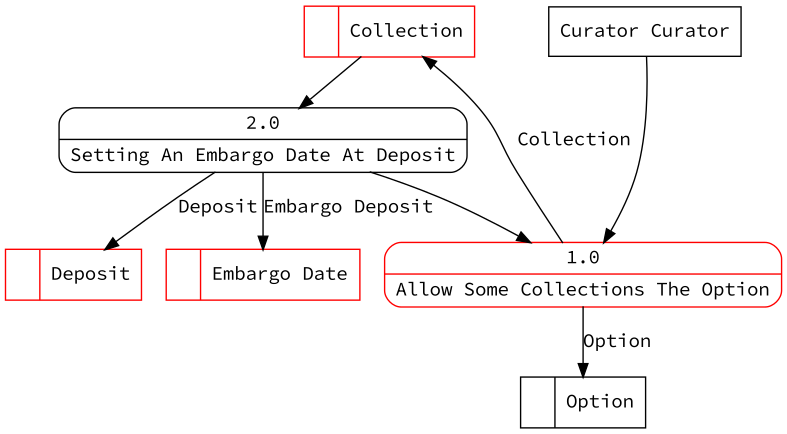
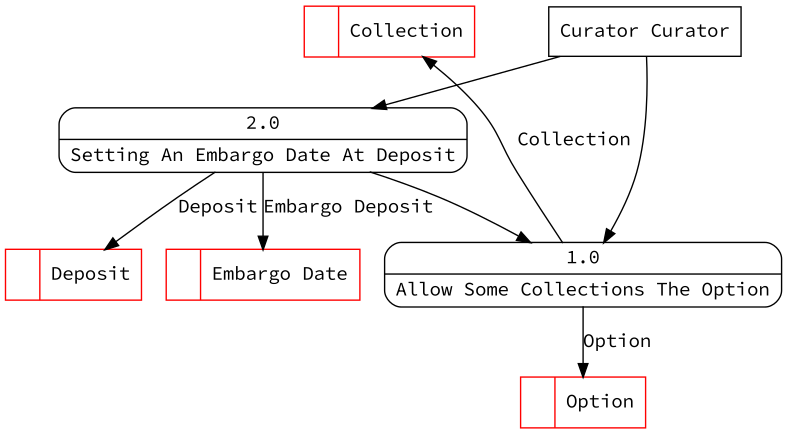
  digraph {
    fontname="Source Code Pro"
    node [fontname="Source Code Pro" shape=record]
    edge [fontname="Source Code Pro"]
    n1 [color=red label="<f0>  |<f1> Collection "]
    n2 [color=red label="<f0>  |<f1> Deposit "]
    n3 [color=red label="<f0>  |<f1> Embargo Date "]
-   n4 [label="<f0>  |<f1> Option "]
+   n4 [label="<f0>  |<f1> Option " color=red]
    n5 [label="Curator Curator" shape=box]
-   n6 [label="{<f0> 1.0|<f1> Allow Some Collections The Option }" shape=Mrecord color=red]
+   n6 [label="{<f0> 1.0|<f1> Allow Some Collections The Option }" shape=Mrecord]
    n7 [label="{<f0> 2.0|<f1> Setting An Embargo Date At Deposit }" shape=Mrecord]
    n5 -> n6
-   n1 -> n7
+   n5 -> n7
    n6 -> n1 [label=Collection]
    n6 -> n4 [label=Option]
    n7 -> n2 [label=Deposit]
    n7 -> n3 [label="Embargo Deposit"]
    n7 -> n6
  }
